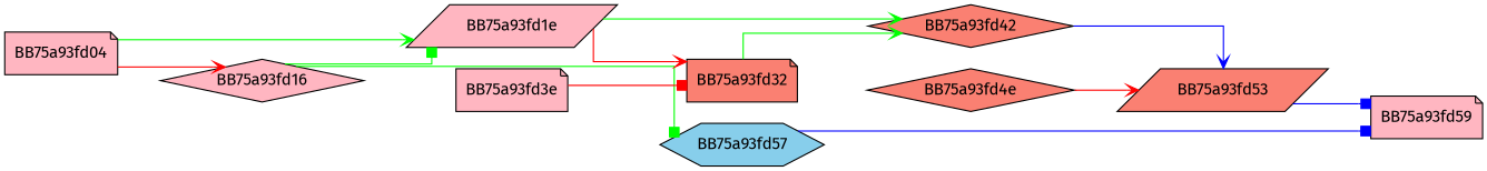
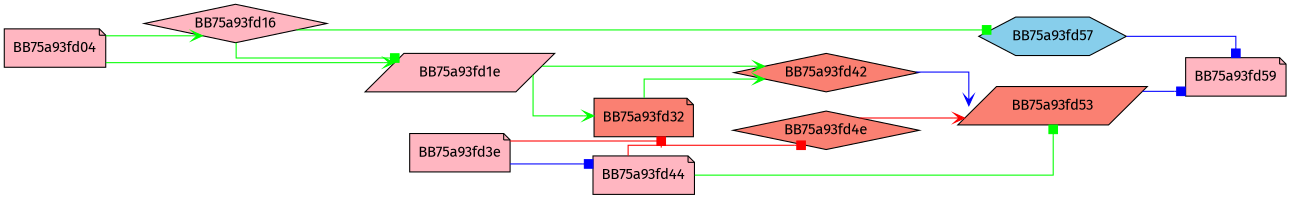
  digraph {
    fontname="Fira Sans"
    rankdir=LR
    splines=ortho
    node [fillcolor=lightpink fontname="Fira Sans" shape=note style=filled]
    edge [arrowhead=box color=green fontname="Fira Sans"]
    BB75a93fd04
    BB75a93fd16 [shape=diamond]
    BB75a93fd1e [shape=parallelogram]
    BB75a93fd57 [fillcolor=skyblue shape=hexagon]
    BB75a93fd59
    BB75a93fd42 [fillcolor=salmon shape=diamond]
    BB75a93fd32 [fillcolor=salmon]
    BB75a93fd53 [fillcolor=salmon shape=parallelogram]
+   BB75a93fd44
    BB75a93fd4e [fillcolor=salmon shape=diamond]
    BB75a93fd3e
-   BB75a93fd04 -> BB75a93fd16 [arrowhead=vee color=red]
+   BB75a93fd04 -> BB75a93fd16 [arrowhead=vee]
    BB75a93fd04 -> BB75a93fd1e [arrowhead=vee]
    BB75a93fd16 -> BB75a93fd1e
    BB75a93fd16 -> BB75a93fd57
    BB75a93fd1e -> BB75a93fd42 [arrowhead=vee]
-   BB75a93fd1e -> BB75a93fd32 [arrowhead=vee color=red]
+   BB75a93fd1e -> BB75a93fd32 [arrowhead=vee]
    BB75a93fd57 -> BB75a93fd59 [color=blue]
    BB75a93fd42 -> BB75a93fd53 [arrowhead=vee color=blue]
    BB75a93fd32 -> BB75a93fd42 [arrowhead=vee]
    BB75a93fd53 -> BB75a93fd59 [color=blue]
+   BB75a93fd44 -> BB75a93fd53
+   BB75a93fd44 -> BB75a93fd4e [color=red]
    BB75a93fd4e -> BB75a93fd53 [arrowhead=vee color=red]
    BB75a93fd3e -> BB75a93fd32 [color=red]
+   BB75a93fd3e -> BB75a93fd44 [color=blue]
  }
